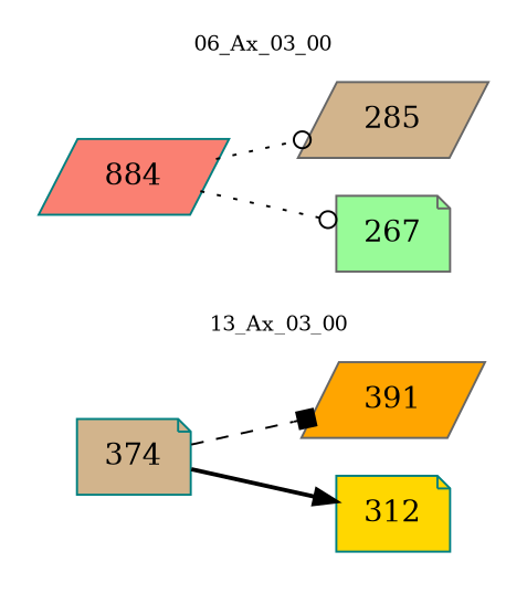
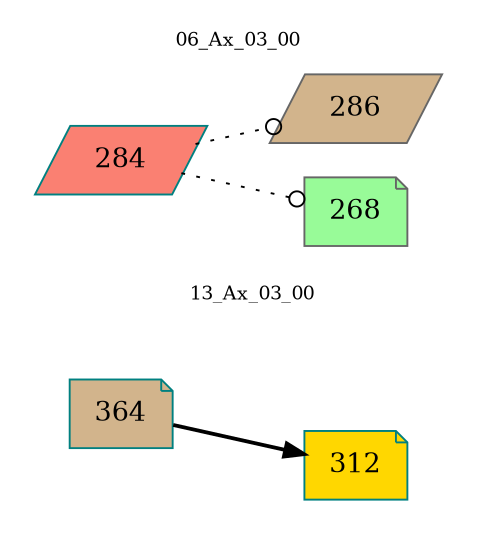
  digraph {
    rankdir=LR
    node [color=teal fillcolor=tan shape=note style=filled]
    edge [arrowhead=odot color=black style=dotted]
-   n1 [label=374]
+   n1 [label=364]
    n2 [fillcolor=gold label=312]
-   n3 [color=gray40 fillcolor=orange label=391 shape=parallelogram]
-   n4 [fillcolor=salmon label=884 shape=parallelogram]
-   n5 [color=gray40 fillcolor=palegreen label=267]
-   n6 [color=gray40 label=285 shape=parallelogram]
+   n4 [fillcolor=salmon label=284 shape=parallelogram]
+   n5 [color=gray40 fillcolor=palegreen label=268]
+   n6 [color=gray40 label=286 shape=parallelogram]
    subgraph cluster_1 {
      color=white
      fontsize=10
      label="13_Ax_03_00"
      n1
      n2
-     n3
    }
    subgraph cluster_2 {
      color=white
      fontsize=10
      label="06_Ax_03_00"
      n4
      n5
      n6
    }
    n1 -> n2 [arrowhead=normal style=bold]
-   n1 -> n3 [arrowhead=box style=dashed]
    n4 -> n5
    n4 -> n6
  }
